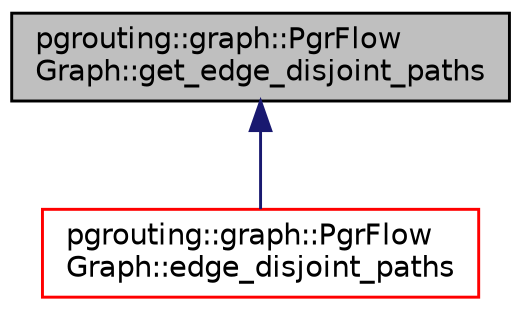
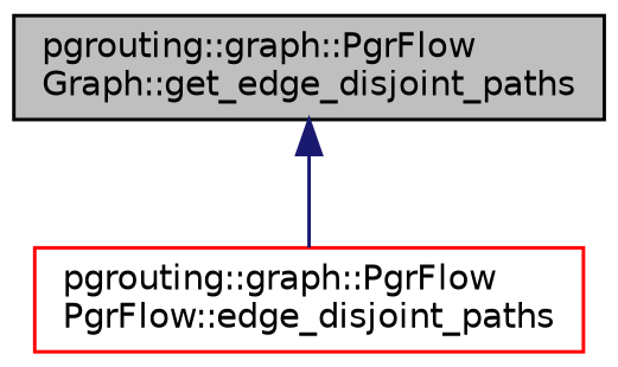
  digraph {
    rankdir=TB
    node [fontname=Helvetica fontsize=10 shape=record style=filled]
    n1 [color=black fillcolor=grey75 fontcolor=black height=0.2 label="pgrouting::graph::PgrFlow\lGraph::get_edge_disjoint_paths" width=0.4]
-   n2 [color=red fillcolor=white height=0.2 label="pgrouting::graph::PgrFlow\lGraph::edge_disjoint_paths" width=0.4]
+   n2 [color=red fillcolor=white height=0.2 label="pgrouting::graph::PgrFlow\lPgrFlow::edge_disjoint_paths" width=0.4]
    n1 -> n2 [color=midnightblue dir=back fontname=Helvetica fontsize=10 labelfontname=Helvetica labelfontsize=10 style=solid]
  }
